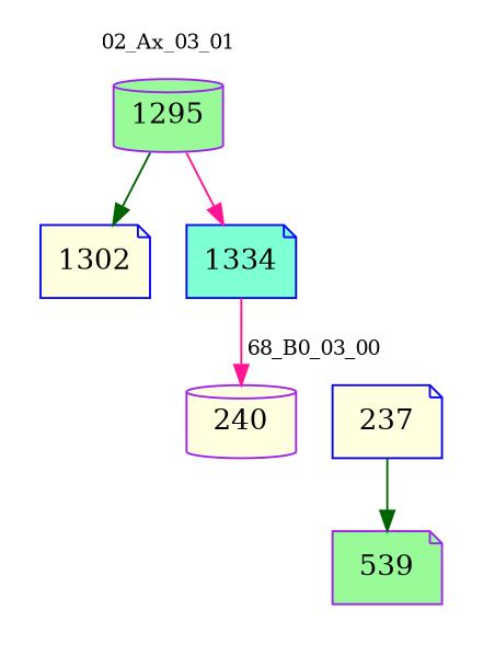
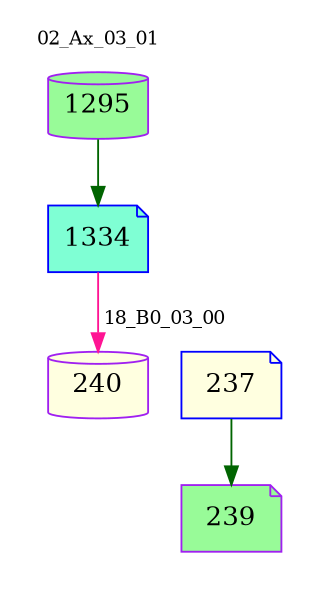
  digraph {
    node [color=purple fillcolor=lightyellow shape=note style=filled]
    edge [color=darkgreen]
    n1 [fillcolor=palegreen label=1295 shape=cylinder]
-   n2 [color=blue label=1302]
    n3 [color=blue fillcolor=aquamarine label=1334]
    n4 [color=blue label=237]
    n5 [label=240 shape=cylinder]
-   n6 [fillcolor=palegreen label=539]
+   n6 [fillcolor=palegreen label=239]
    subgraph cluster_1 {
      color=white
      fontsize=10
      label="02_Ax_03_01"
      n1
-     n2
      n3
    }
    subgraph cluster_2 {
      color=white
      fontsize=10
-     label="68_B0_03_00"
+     label="18_B0_03_00"
      n4
      n5
      n6
    }
-   n1 -> n2
-   n1 -> n3 [color=deeppink]
+   n1 -> n3
    n3 -> n5 [color=deeppink]
    n4 -> n6
  }
